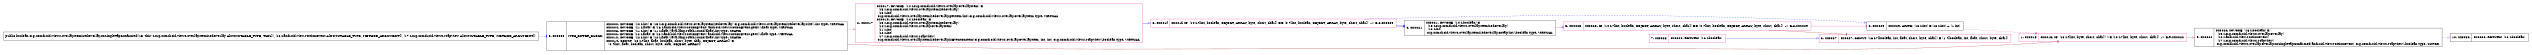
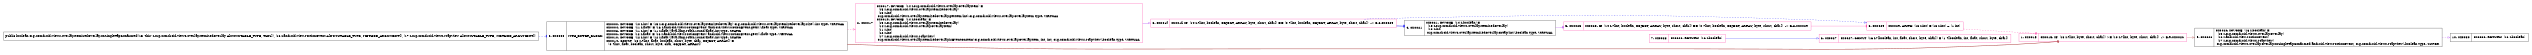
  digraph {
    rankdir=LR
    node [color=deeppink shape=record]
    edge [arrowhead=tee color=blue style=solid]
    n1 [color=black label="{0\:\ 0x0000|MTH_ENTER_BLOCK\l|0x0000: INVOKE  (r0 I:int) = (r5 I:org.osmdroid.views.overlay.ItemizedOverlay) org.osmdroid.views.overlay.ItemizedOverlay.size():int type: VIRTUAL \l0x0004: INVOKE  (r1 I:float) = (r6 I:android.view.MotionEvent) android.view.MotionEvent.getX():float type: VIRTUAL \l0x0008: INVOKE  (r1 I:int) = (r1 I:float) java.lang.Math.round(float):int type: STATIC \l0x000c: INVOKE  (r2 I:float) = (r6 I:android.view.MotionEvent) android.view.MotionEvent.getY():float type: VIRTUAL \l0x0010: INVOKE  (r2 I:int) = (r2 I:float) java.lang.Math.round(float):int type: STATIC \l0x0014: CONST  (r3 I:?[int, float, boolean, short, byte, char, OBJECT, ARRAY]) = \l  (0 ?[int, float, boolean, short, byte, char, OBJECT, ARRAY])\l \l}"]
    n2 [label="{1\:\ 0x0015|0x0015: IF  (r3 I:?[int, byte, short, char]) \>= (r0 I:?[int, byte, short, char])  \-\> B:9:0x002c \l}"]
    n3 [label="{2\:\ 0x0017|0x0017: INVOKE  (r4 I:org.osmdroid.views.overlay.OverlayItem) = \l  (r5 I:org.osmdroid.views.overlay.ItemizedOverlay)\l  (r3 I:int)\l org.osmdroid.views.overlay.ItemizedOverlay.getItem(int):org.osmdroid.views.overlay.OverlayItem type: VIRTUAL \l0x001b: INVOKE  (r4 I:boolean) = \l  (r5 I:org.osmdroid.views.overlay.ItemizedOverlay)\l  (r4 I:org.osmdroid.views.overlay.OverlayItem)\l  (r1 I:int)\l  (r2 I:int)\l  (r7 I:org.osmdroid.views.MapView)\l org.osmdroid.views.overlay.ItemizedOverlay.isEventOnItem(org.osmdroid.views.overlay.OverlayItem, int, int, org.osmdroid.views.MapView):boolean type: VIRTUAL \l}"]
    n4 [color=black label="{9\:\ 0x002c|0x002c: INVOKE  (r6 I:boolean) = \l  (r5 I:org.osmdroid.views.overlay.Overlay)\l  (r6 I:android.view.MotionEvent)\l  (r7 I:org.osmdroid.views.MapView)\l org.osmdroid.views.overlay.Overlay.onSingleTapConfirmed(android.view.MotionEvent, org.osmdroid.views.MapView):boolean type: SUPER \l}"]
    n5 [label="{3\:\ 0x001f|0x001f: IF  (r4 I:?[int, boolean, OBJECT, ARRAY, byte, short, char]) == (0 ?[int, boolean, OBJECT, ARRAY, byte, short, char])  \-\> B:8:0x0029 \l}"]
    n6 [color=black label="{10\:\ 0x0030|0x0030: RETURN  (r6 I:boolean) \l}"]
    n7 [color=black label="{4\:\ 0x0021|0x0021: INVOKE  (r4 I:boolean) = \l  (r5 I:org.osmdroid.views.overlay.ItemizedOverlay)\l  (r3 I:int)\l org.osmdroid.views.overlay.ItemizedOverlay.onTap(int):boolean type: VIRTUAL \l}"]
-   n8 [color=black label="{8\:\ 0x0029|0x0029: ARITH  (r3 I:int) = (r3 I:int) + (1 int) \l}"]
+   n8 [label="{8\:\ 0x0029|0x0029: ARITH  (r3 I:int) = (r3 I:int) + (1 int) \l}"]
    n9 [label="{5\:\ 0x0025|0x0025: IF  (r4 I:?[int, boolean, OBJECT, ARRAY, byte, short, char]) == (0 ?[int, boolean, OBJECT, ARRAY, byte, short, char])  \-\> B:8:0x0029 \l}"]
    n10 [label="{6\:\ 0x0027|0x0027: CONST  (r6 I:?[boolean, int, float, short, byte, char]) = (1 ?[boolean, int, float, short, byte, char]) \l}"]
    n11 [label="{7\:\ 0x0028|0x0028: RETURN  (r6 I:boolean) \l}"]
    n12 [color=black label="{public boolean org.osmdroid.views.overlay.ItemizedOverlay.onSingleTapConfirmed((r5 'this' I:org.osmdroid.views.overlay.ItemizedOverlay A[IMMUTABLE_TYPE, THIS]), (r6 I:android.view.MotionEvent A[IMMUTABLE_TYPE, METHOD_ARGUMENT]), (r7 I:org.osmdroid.views.MapView A[IMMUTABLE_TYPE, METHOD_ARGUMENT])) }"]
-   n1 -> n2 [color=brown]
+   n1 -> n2 [color=brown style=bold]
    n1 -> n3 [arrowhead=onormal color=deeppink style=dashed]
    n2 -> n4 [arrowhead=onormal color=brown]
-   n3 -> n5 [arrowhead=onormal]
+   n3 -> n5 [arrowhead=onormal color=purple]
    n4 -> n6 [arrowhead=onormal color=purple style=dashed]
    n5 -> n7 [style=bold]
    n5 -> n8 [arrowhead=onormal style=dashed]
    n7 -> n9 [color=purple]
    n8 -> n2 [color=deeppink style=dashed]
    n9 -> n8 [color=deeppink]
-   n9 -> n10 [color=brown]
    n11 -> n10 [arrowhead=onormal]
    n12 -> n1 [style=dashed]
  }
